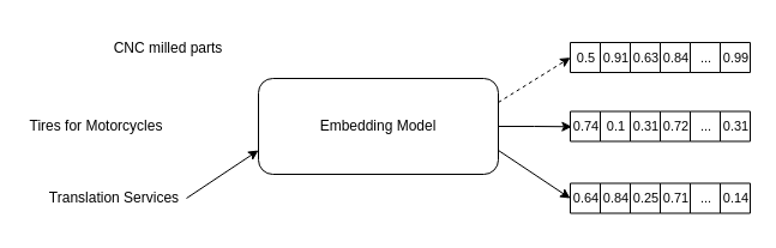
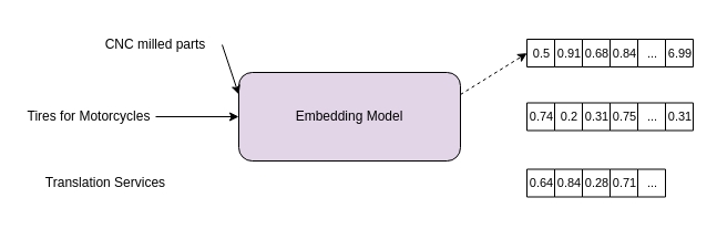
  <mxCell id="0" />
  <mxCell id="1" parent="0" />
  <mxCell id="2" value="CNC milled parts" style="text;html=1;align=center;verticalAlign=middle;whiteSpace=wrap;rounded=0;" vertex="1" parent="1"><mxGeometry x="80" y="20" width="120" height="40" as="geometry" /></mxCell>
+ <mxCell id="3" style="edgeStyle=orthogonalEdgeStyle;rounded=0;orthogonalLoop=1;jettySize=auto;html=1;entryX=0;entryY=0.5;entryDx=0;entryDy=0;" edge="1" parent="1" source="4" target="6"><mxGeometry relative="1" as="geometry" /></mxCell>
  <mxCell id="4" value="Tires for Motorcycles" style="text;html=1;align=center;verticalAlign=middle;whiteSpace=wrap;rounded=0;" vertex="1" parent="1"><mxGeometry x="20" y="85" width="120" height="40" as="geometry" /></mxCell>
  <mxCell id="5" value="Translation Services" style="text;html=1;align=center;verticalAlign=middle;whiteSpace=wrap;rounded=0;" vertex="1" parent="1"><mxGeometry x="35" y="145" width="120" height="40" as="geometry" /></mxCell>
- <mxCell id="6" value="Embedding Model" style="rounded=1;whiteSpace=wrap;html=1;" vertex="1" parent="1"><mxGeometry x="215" y="65" width="200" height="80" as="geometry" /></mxCell>
+ <mxCell id="6" value="Embedding Model" style="rounded=1;whiteSpace=wrap;html=1;fillColor=#e1d5e7;" vertex="1" parent="1"><mxGeometry x="215" y="65" width="200" height="80" as="geometry" /></mxCell>
  <mxCell id="7" value="0.5" style="verticalLabelPosition=middle;verticalAlign=middle;html=1;shape=mxgraph.basic.rect;fillColor2=none;strokeWidth=1;size=10;indent=5;fontSize=11;align=center;labelPosition=center;" vertex="1" parent="1"><mxGeometry x="475" y="35" width="25" height="25" as="geometry" /></mxCell>
  <mxCell id="8" value="0.91" style="verticalLabelPosition=middle;verticalAlign=middle;html=1;shape=mxgraph.basic.rect;fillColor2=none;strokeWidth=1;size=10;indent=5;fontSize=11;labelPosition=center;align=center;" vertex="1" parent="1"><mxGeometry x="500" y="35" width="25" height="25" as="geometry" /></mxCell>
- <mxCell id="9" value="0.63" style="verticalLabelPosition=middle;verticalAlign=middle;html=1;shape=mxgraph.basic.rect;fillColor2=none;strokeWidth=1;size=10;indent=5;fontSize=11;labelPosition=center;align=center;" vertex="1" parent="1"><mxGeometry x="525" y="35" width="25" height="25" as="geometry" /></mxCell>
+ <mxCell id="9" value="0.68" style="verticalLabelPosition=middle;verticalAlign=middle;html=1;shape=mxgraph.basic.rect;fillColor2=none;strokeWidth=1;size=10;indent=5;fontSize=11;labelPosition=center;align=center;" vertex="1" parent="1"><mxGeometry x="525" y="35" width="25" height="25" as="geometry" /></mxCell>
  <mxCell id="10" value="0.84" style="verticalLabelPosition=middle;verticalAlign=middle;html=1;shape=mxgraph.basic.rect;fillColor2=none;strokeWidth=1;size=10;indent=5;fontSize=11;labelPosition=center;align=center;" vertex="1" parent="1"><mxGeometry x="550" y="35" width="25" height="25" as="geometry" /></mxCell>
  <mxCell id="11" value="..." style="verticalLabelPosition=middle;verticalAlign=middle;html=1;shape=mxgraph.basic.rect;fillColor2=none;strokeWidth=1;size=10;indent=5;fontSize=11;labelPosition=center;align=center;" vertex="1" parent="1"><mxGeometry x="575" y="35" width="25" height="25" as="geometry" /></mxCell>
- <mxCell id="12" value="0.99" style="verticalLabelPosition=middle;verticalAlign=middle;html=1;shape=mxgraph.basic.rect;fillColor2=none;strokeWidth=1;size=10;indent=5;fontSize=11;labelPosition=center;align=center;" vertex="1" parent="1"><mxGeometry x="600" y="35" width="25" height="25" as="geometry" /></mxCell>
+ <mxCell id="12" value="6.99" style="verticalLabelPosition=middle;verticalAlign=middle;html=1;shape=mxgraph.basic.rect;fillColor2=none;strokeWidth=1;size=10;indent=5;fontSize=11;labelPosition=center;align=center;" vertex="1" parent="1"><mxGeometry x="600" y="35" width="25" height="25" as="geometry" /></mxCell>
  <mxCell id="13" value="0.74" style="verticalLabelPosition=middle;verticalAlign=middle;html=1;shape=mxgraph.basic.rect;fillColor2=none;strokeWidth=1;size=10;indent=5;fontSize=11;align=center;labelPosition=center;" vertex="1" parent="1"><mxGeometry x="475" y="92.5" width="25" height="25" as="geometry" /></mxCell>
- <mxCell id="14" value="0.1" style="verticalLabelPosition=middle;verticalAlign=middle;html=1;shape=mxgraph.basic.rect;fillColor2=none;strokeWidth=1;size=10;indent=5;fontSize=11;labelPosition=center;align=center;" vertex="1" parent="1"><mxGeometry x="500" y="92.5" width="25" height="25" as="geometry" /></mxCell>
+ <mxCell id="14" value="0.2" style="verticalLabelPosition=middle;verticalAlign=middle;html=1;shape=mxgraph.basic.rect;fillColor2=none;strokeWidth=1;size=10;indent=5;fontSize=11;labelPosition=center;align=center;" vertex="1" parent="1"><mxGeometry x="500" y="92.5" width="25" height="25" as="geometry" /></mxCell>
  <mxCell id="15" value="0.31" style="verticalLabelPosition=middle;verticalAlign=middle;html=1;shape=mxgraph.basic.rect;fillColor2=none;strokeWidth=1;size=10;indent=5;fontSize=11;labelPosition=center;align=center;" vertex="1" parent="1"><mxGeometry x="525" y="92.5" width="25" height="25" as="geometry" /></mxCell>
- <mxCell id="16" value="0.72" style="verticalLabelPosition=middle;verticalAlign=middle;html=1;shape=mxgraph.basic.rect;fillColor2=none;strokeWidth=1;size=10;indent=5;fontSize=11;labelPosition=center;align=center;" vertex="1" parent="1"><mxGeometry x="550" y="92.5" width="25" height="25" as="geometry" /></mxCell>
+ <mxCell id="16" value="0.75" style="verticalLabelPosition=middle;verticalAlign=middle;html=1;shape=mxgraph.basic.rect;fillColor2=none;strokeWidth=1;size=10;indent=5;fontSize=11;labelPosition=center;align=center;" vertex="1" parent="1"><mxGeometry x="550" y="92.5" width="25" height="25" as="geometry" /></mxCell>
  <mxCell id="17" value="..." style="verticalLabelPosition=middle;verticalAlign=middle;html=1;shape=mxgraph.basic.rect;fillColor2=none;strokeWidth=1;size=10;indent=5;fontSize=11;labelPosition=center;align=center;" vertex="1" parent="1"><mxGeometry x="575" y="92.5" width="25" height="25" as="geometry" /></mxCell>
  <mxCell id="18" value="0.31" style="verticalLabelPosition=middle;verticalAlign=middle;html=1;shape=mxgraph.basic.rect;fillColor2=none;strokeWidth=1;size=10;indent=5;fontSize=11;labelPosition=center;align=center;" vertex="1" parent="1"><mxGeometry x="600" y="92.5" width="25" height="25" as="geometry" /></mxCell>
  <mxCell id="19" value="0.64" style="verticalLabelPosition=middle;verticalAlign=middle;html=1;shape=mxgraph.basic.rect;fillColor2=none;strokeWidth=1;size=10;indent=5;fontSize=11;align=center;labelPosition=center;" vertex="1" parent="1"><mxGeometry x="475" y="152.5" width="25" height="25" as="geometry" /></mxCell>
  <mxCell id="20" value="0.84" style="verticalLabelPosition=middle;verticalAlign=middle;html=1;shape=mxgraph.basic.rect;fillColor2=none;strokeWidth=1;size=10;indent=5;fontSize=11;labelPosition=center;align=center;" vertex="1" parent="1"><mxGeometry x="500" y="152.5" width="25" height="25" as="geometry" /></mxCell>
- <mxCell id="21" value="0.25" style="verticalLabelPosition=middle;verticalAlign=middle;html=1;shape=mxgraph.basic.rect;fillColor2=none;strokeWidth=1;size=10;indent=5;fontSize=11;labelPosition=center;align=center;" vertex="1" parent="1"><mxGeometry x="525" y="152.5" width="25" height="25" as="geometry" /></mxCell>
+ <mxCell id="21" value="0.28" style="verticalLabelPosition=middle;verticalAlign=middle;html=1;shape=mxgraph.basic.rect;fillColor2=none;strokeWidth=1;size=10;indent=5;fontSize=11;labelPosition=center;align=center;" vertex="1" parent="1"><mxGeometry x="525" y="152.5" width="25" height="25" as="geometry" /></mxCell>
  <mxCell id="22" value="0.71" style="verticalLabelPosition=middle;verticalAlign=middle;html=1;shape=mxgraph.basic.rect;fillColor2=none;strokeWidth=1;size=10;indent=5;fontSize=11;labelPosition=center;align=center;" vertex="1" parent="1"><mxGeometry x="550" y="152.5" width="25" height="25" as="geometry" /></mxCell>
  <mxCell id="23" value="..." style="verticalLabelPosition=middle;verticalAlign=middle;html=1;shape=mxgraph.basic.rect;fillColor2=none;strokeWidth=1;size=10;indent=5;fontSize=11;labelPosition=center;align=center;" vertex="1" parent="1"><mxGeometry x="575" y="152.5" width="25" height="25" as="geometry" /></mxCell>
- <mxCell id="24" value="0.14" style="verticalLabelPosition=middle;verticalAlign=middle;html=1;shape=mxgraph.basic.rect;fillColor2=none;strokeWidth=1;size=10;indent=5;fontSize=11;labelPosition=center;align=center;" vertex="1" parent="1"><mxGeometry x="600" y="152.5" width="25" height="25" as="geometry" /></mxCell>
- <mxCell id="26" value="" style="endArrow=classic;html=1;rounded=0;exitX=1;exitY=0.5;exitDx=0;exitDy=0;entryX=0;entryY=0.75;entryDx=0;entryDy=0;" edge="1" parent="1" source="5" target="6"><mxGeometry width="50" height="50" relative="1" as="geometry"><mxPoint x="205" y="145" as="sourcePoint" /><mxPoint x="265" y="205" as="targetPoint" /></mxGeometry></mxCell>
- <mxCell id="27" style="edgeStyle=orthogonalEdgeStyle;rounded=0;orthogonalLoop=1;jettySize=auto;html=1;entryX=0.054;entryY=0.511;entryDx=0;entryDy=0;entryPerimeter=0;" edge="1" parent="1" source="6" target="13"><mxGeometry relative="1" as="geometry" /></mxCell>
+ <mxCell id="25" value="" style="endArrow=classic;html=1;rounded=0;exitX=1;exitY=0.5;exitDx=0;exitDy=0;entryX=0;entryY=0.25;entryDx=0;entryDy=0;" edge="1" parent="1" source="2" target="6"><mxGeometry width="50" height="50" relative="1" as="geometry"><mxPoint x="185" y="65" as="sourcePoint" /><mxPoint x="235" y="15" as="targetPoint" /></mxGeometry></mxCell>
  <mxCell id="28" value="" style="endArrow=classic;html=1;rounded=0;entryX=0.002;entryY=0.504;entryDx=0;entryDy=0;entryPerimeter=0;exitX=1;exitY=0.25;exitDx=0;exitDy=0;dashed=1;" edge="1" parent="1" source="6" target="7"><mxGeometry width="50" height="50" relative="1" as="geometry"><mxPoint x="409" y="95" as="sourcePoint" /><mxPoint x="459" y="45" as="targetPoint" /></mxGeometry></mxCell>
- <mxCell id="29" value="" style="endArrow=classic;html=1;rounded=0;exitX=1;exitY=0.75;exitDx=0;exitDy=0;entryX=0.002;entryY=0.504;entryDx=0;entryDy=0;entryPerimeter=0;" edge="1" parent="1" source="6" target="19"><mxGeometry width="50" height="50" relative="1" as="geometry"><mxPoint x="425" y="185" as="sourcePoint" /><mxPoint x="475" y="135" as="targetPoint" /></mxGeometry></mxCell>
